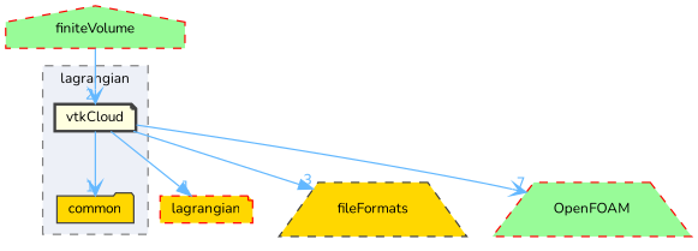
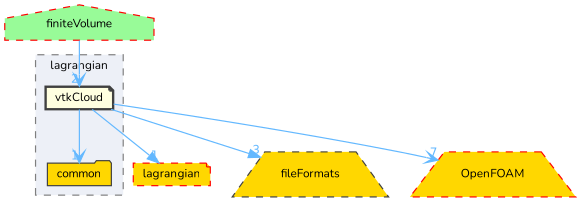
  digraph {
    compound=true
    fontname=Nunito
    node [color=grey25 fillcolor=gold fontname=Nunito fontsize=10 shape=note style="filled,dashed"]
    edge [arrowhead=vee color=steelblue1 fontcolor=steelblue1 fontname=Nunito fontsize=10 headlabel=1 labeldistance=1.5 labelfontname=Helvetica labelfontsize=10]
    n1 [height=0.2 label=common shape=folder style=filled width=0.4]
    n2 [fillcolor=lightyellow height=0.2 label=vtkCloud style="filled,bold" width=0.4]
    n3 [color=red height=0.2 label=lagrangian width=0.4]
    n4 [height=0.2 label=fileFormats shape=trapezium width=0.4]
-   n5 [color=red fillcolor=palegreen height=0.2 label=OpenFOAM shape=trapezium width=0.4]
+   n5 [color=red height=0.2 label=OpenFOAM shape=trapezium width=0.4]
    n6 [color=red fillcolor=palegreen height=0.2 label=finiteVolume shape=house width=0.4]
    subgraph cluster_1 {
      bgcolor="#edf0f7"
      fontsize=10
      label=lagrangian
      pencolor=grey50
      style="filled,dashed"
      n1
      n2
    }
    n2 -> n1
    n2 -> n3 [arrowhead=normal]
    n2 -> n4 [arrowhead=normal headlabel=3]
    n2 -> n5 [headlabel=7]
    n6 -> n2 [headlabel=2]
  }
